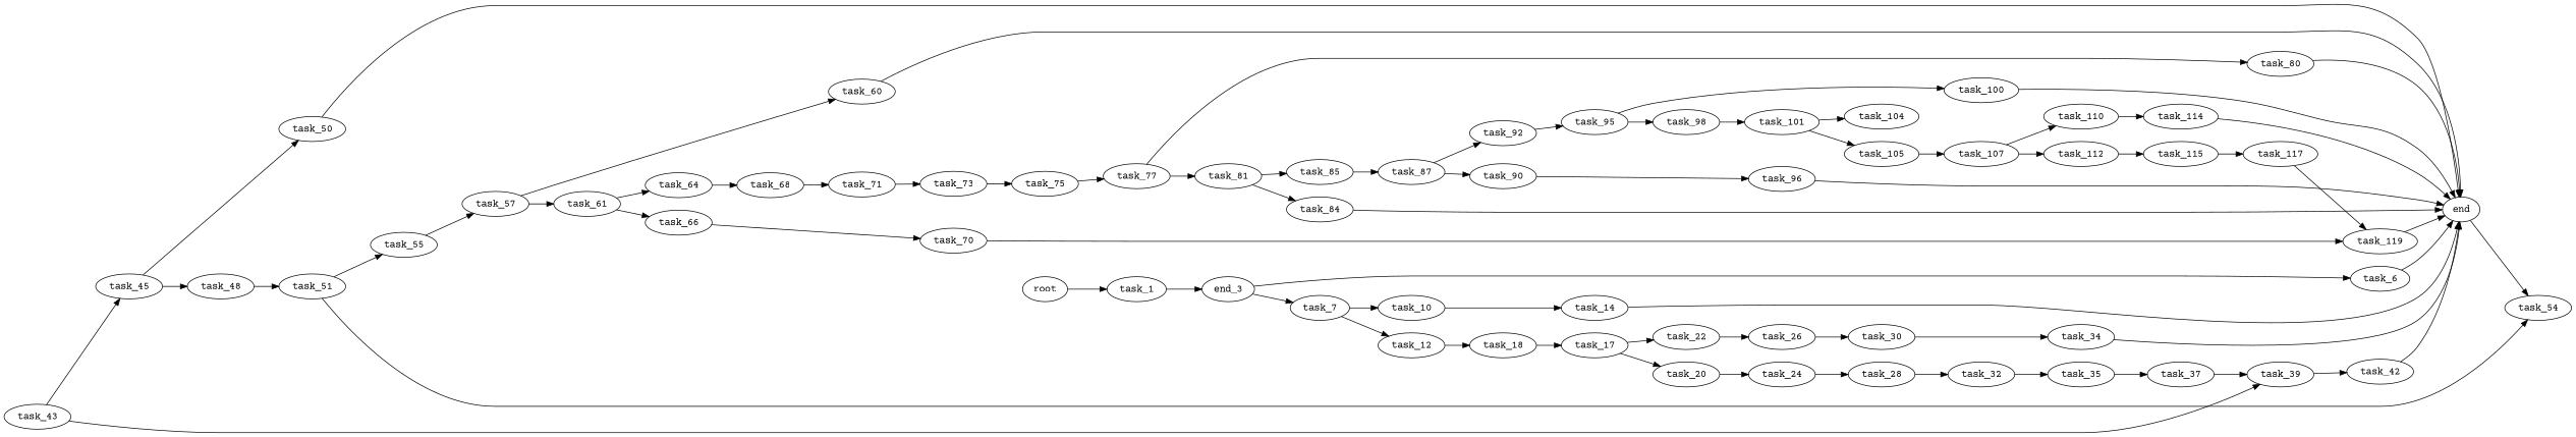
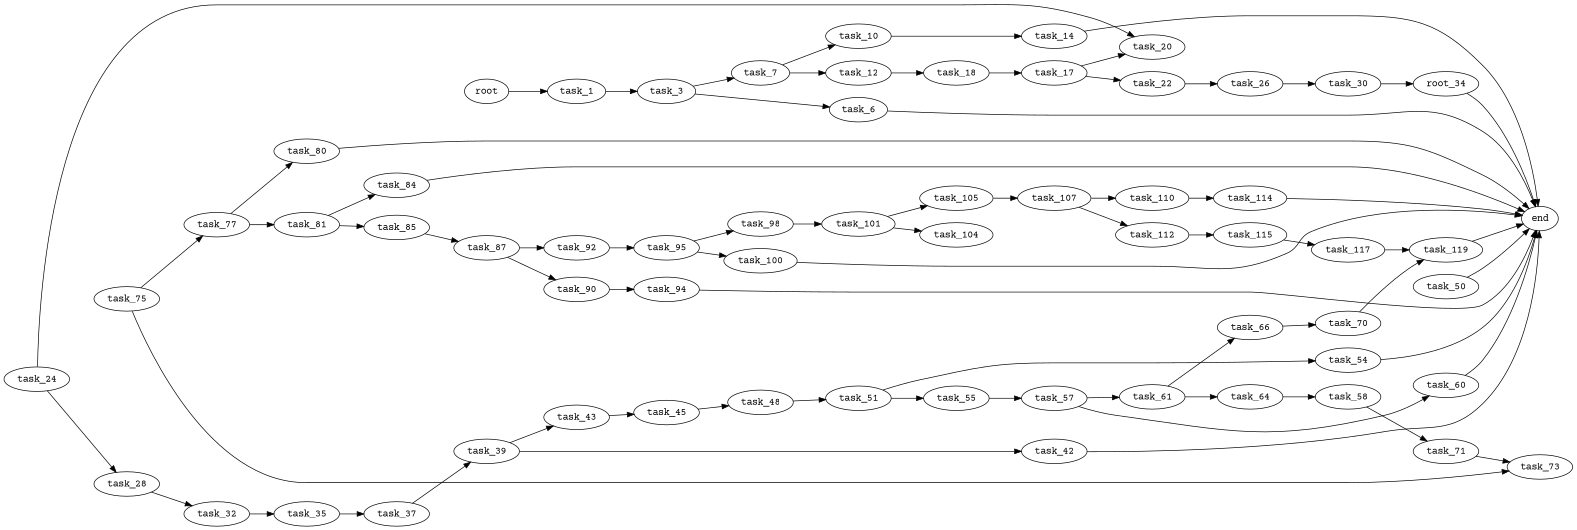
  digraph {
    fontname="Courier Prime"
    rankdir=LR
    node [fontname="Courier Prime"]
    edge [fontname="Courier Prime"]
    root
    task_1
-   task_3 [label=end_3]
+   task_3
    task_6
    task_7
    end
    task_10
    task_12
    task_14
    n10 [label=task_18]
    task_17
    task_20
    task_22
    task_24
    task_26
    task_28
    task_30
    task_32
-   task_34
+   task_34 [label=root_34]
    task_35
    task_37
    task_39
    task_42
    task_43
    task_45
    task_48
    task_50
    task_51
    task_54
    task_55
    task_57
    task_60
    task_61
    task_64
    task_66
-   task_68
+   task_68 [label=task_58]
    task_70
    task_71
    task_119
    task_73
    task_75
    task_77
    task_80
    task_81
    task_84
    task_85
    task_87
    task_90
    task_92
-   task_94 [label=task_96]
+   task_94
    task_95
    task_98
    task_100
    task_101
    task_104
    task_105
    task_107
    task_110
    task_112
    task_114
    task_115
    task_117
    root -> task_1
    task_1 -> task_3
    task_3 -> task_6
    task_3 -> task_7
    task_6 -> end
    task_7 -> task_10
    task_7 -> task_12
    task_10 -> task_14
    task_12 -> n10
    task_14 -> end
    n10 -> task_17
    task_17 -> task_20
    task_17 -> task_22
-   task_20 -> task_24
+   task_24 -> task_20
    task_22 -> task_26
    task_24 -> task_28
    task_26 -> task_30
    task_28 -> task_32
    task_30 -> task_34
    task_32 -> task_35
    task_34 -> end
    task_35 -> task_37
    task_37 -> task_39
    task_39 -> task_42
-   task_43 -> task_39
+   task_39 -> task_43
    task_42 -> end
    task_43 -> task_45
    task_45 -> task_48
-   task_45 -> task_50
    task_48 -> task_51
    task_50 -> end
    task_51 -> task_54
    task_51 -> task_55
-   end -> task_54
+   task_54 -> end
    task_55 -> task_57
    task_57 -> task_60
    task_57 -> task_61
    task_60 -> end
    task_61 -> task_64
    task_61 -> task_66
    task_64 -> task_68
    task_66 -> task_70
    task_68 -> task_71
    task_70 -> task_119
    task_71 -> task_73
    task_119 -> end
-   task_73 -> task_75
+   task_75 -> task_73
    task_75 -> task_77
    task_77 -> task_80
    task_77 -> task_81
    task_80 -> end
    task_81 -> task_84
    task_81 -> task_85
    task_84 -> end
    task_85 -> task_87
    task_87 -> task_90
    task_87 -> task_92
    task_90 -> task_94
    task_92 -> task_95
    task_94 -> end
    task_95 -> task_98
    task_95 -> task_100
    task_98 -> task_101
    task_100 -> end
    task_101 -> task_104
    task_101 -> task_105
    task_105 -> task_107
    task_107 -> task_110
    task_107 -> task_112
    task_110 -> task_114
    task_112 -> task_115
    task_114 -> end
    task_115 -> task_117
    task_117 -> task_119
  }
